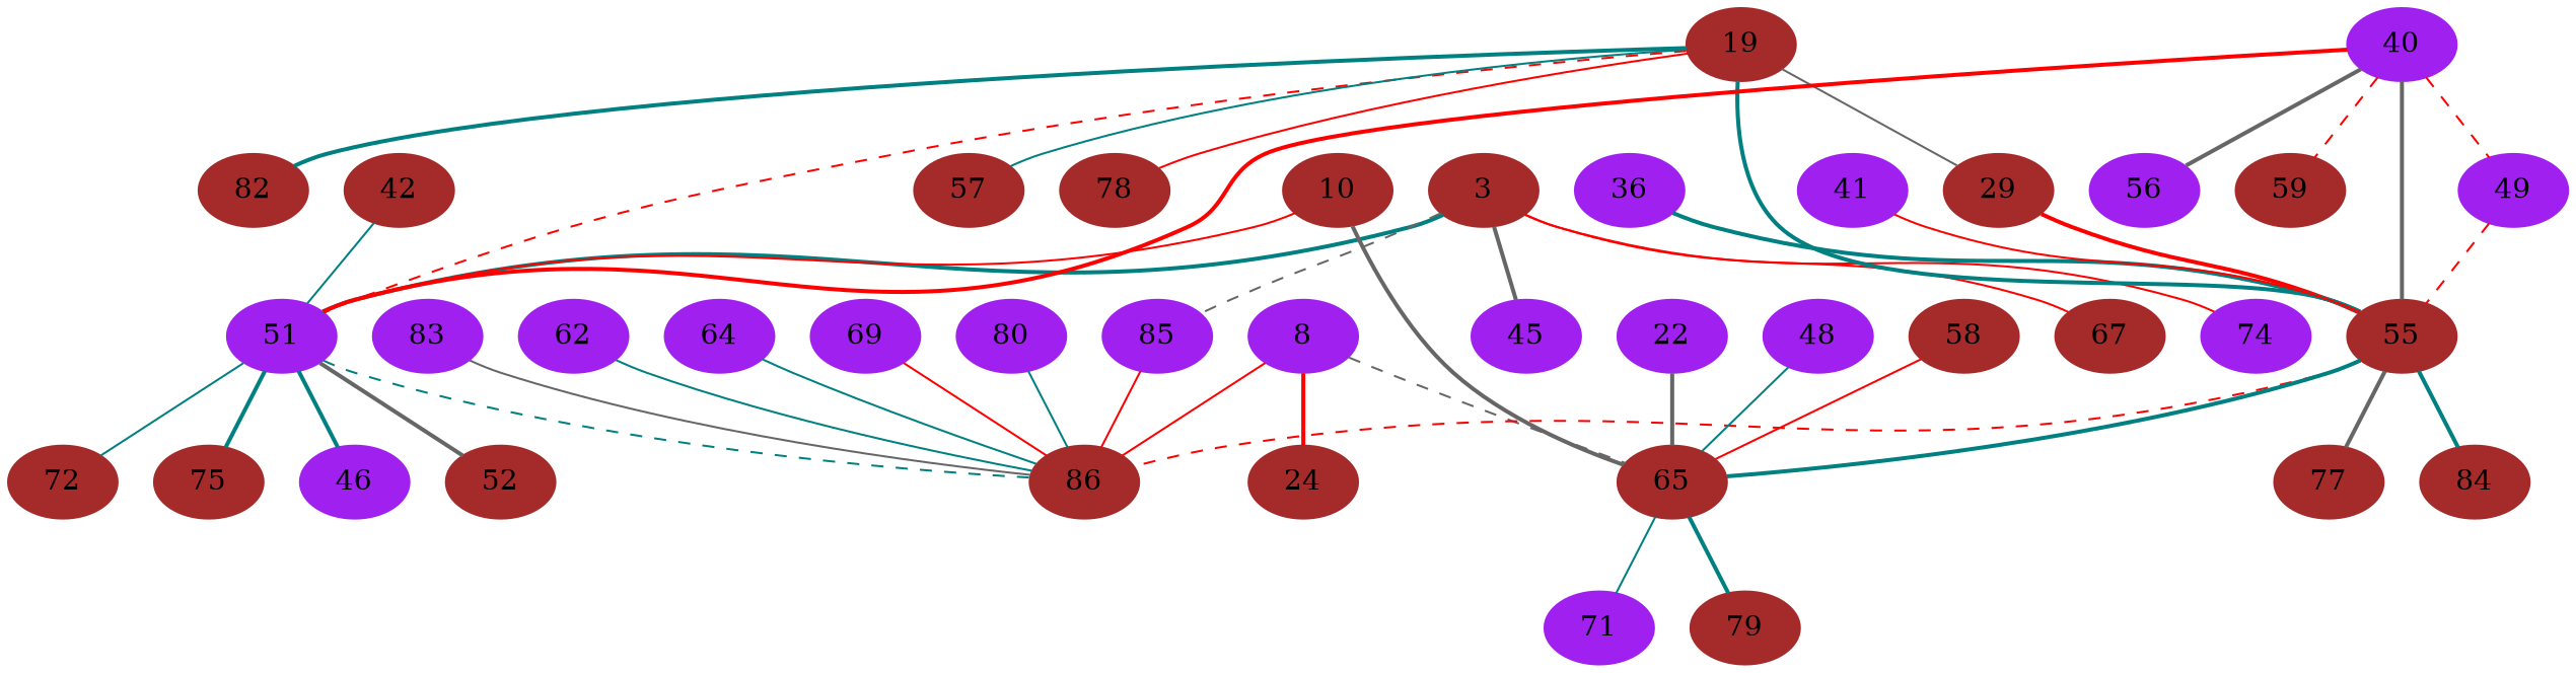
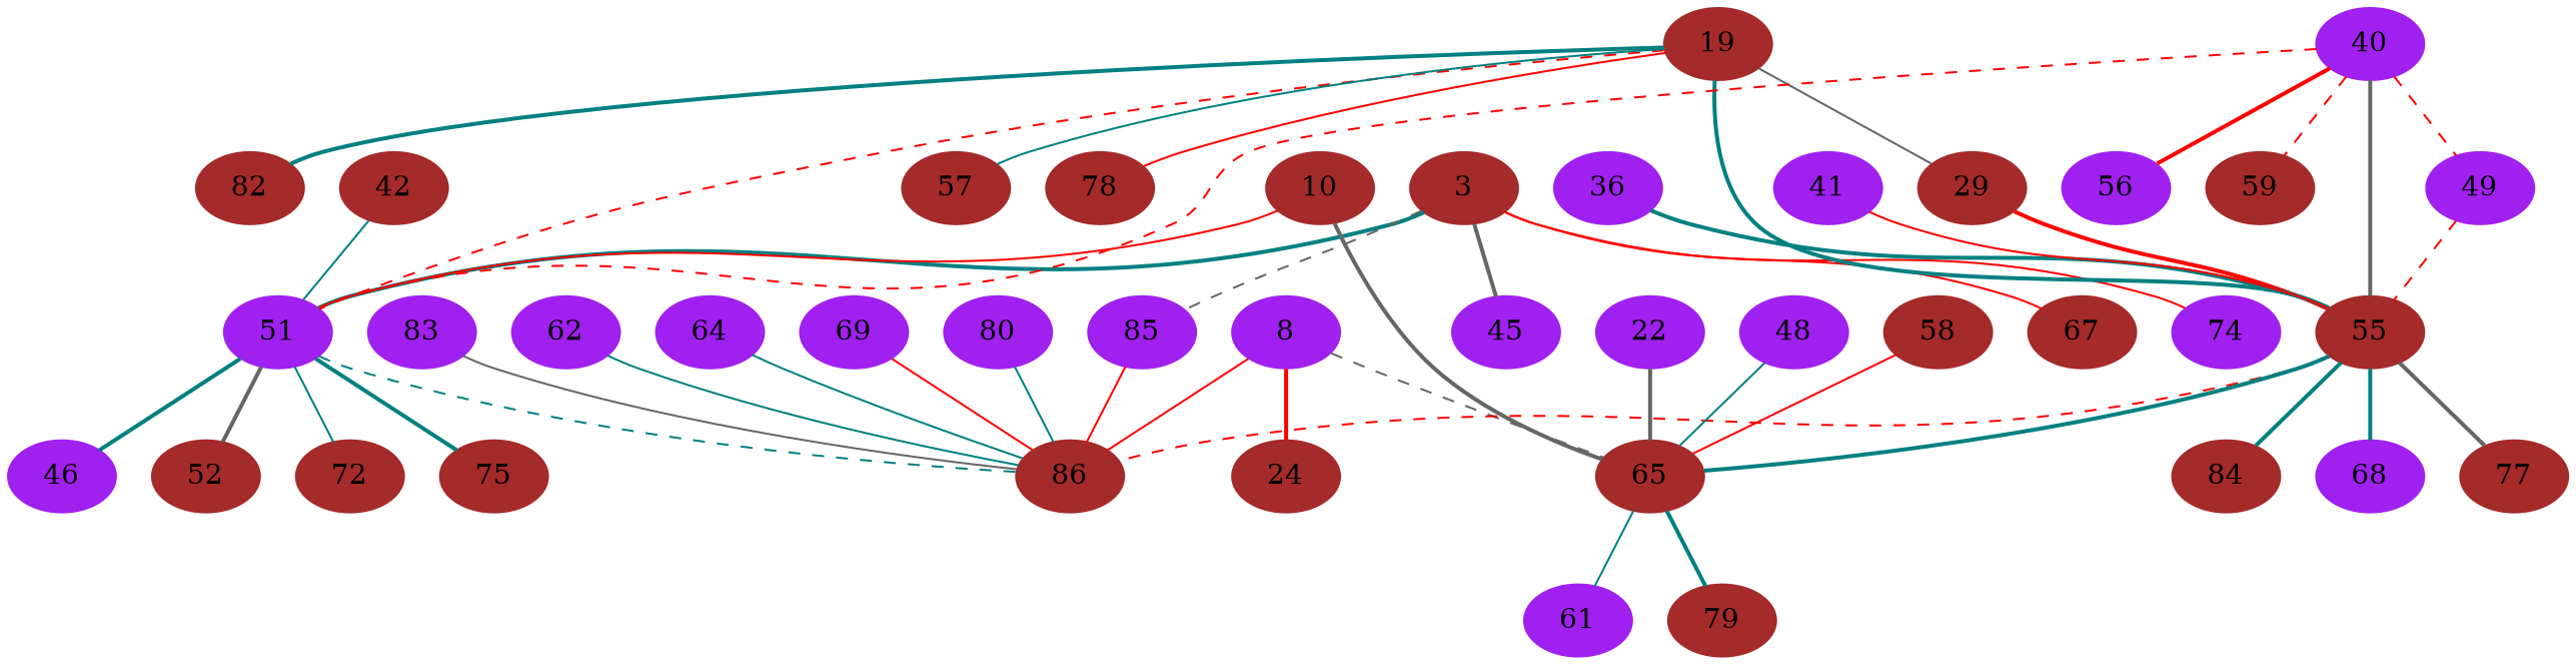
  graph {
    node [color=brown style=filled]
    edge [color=teal style=bold]
    3 [super="+2"]
    45 [color=purple]
    51 [color=purple super="+4"]
    67
    74 [color=purple]
    85 [color=purple super="+81"]
    46 [color=purple super="+39"]
    86 [super="+7+27+38+47"]
    52
    72 [super="+53+60"]
    75 [super="+66"]
    8 [color=purple super="+5"]
    24
    65 [super="+12"]
-   71 [color=purple]
+   71 [color=purple label=61]
    79
    10 [super="+9"]
    19 [super="+17"]
    29
    55 [super="+30+20+33+15"]
    57
    78 [super="+76"]
    82
+   68 [color=purple]
    77
    84 [super="+73"]
    22 [color=purple]
    36 [color=purple super="+34"]
    40 [color=purple super="+16+23+26+28"]
    49 [color=purple super="+31"]
    56 [color=purple]
    59
    41 [color=purple]
    42 [super="+35"]
    48 [color=purple super="+43"]
    58
    62 [color=purple]
    64 [color=purple]
    69 [color=purple]
    80 [color=purple]
    83 [color=purple]
    3 -- 45 [color=gray40]
    3 -- 51 [weight=4]
    3 -- 67 [color=red style=solid]
    3 -- 74 [color=red style=solid]
    3 -- 85 [color=gray40 style=dashed]
    51 -- 46
    51 -- 86 [style=dashed weight=2]
    51 -- 52 [color=gray40]
    51 -- 72 [style=solid]
    51 -- 75
    85 -- 86 [color=red style=solid]
    8 -- 86 [color=red style=solid weight=4]
    8 -- 24 [color=red]
    8 -- 65 [color=gray40 style=dashed]
    65 -- 71 [style=solid]
    65 -- 79
    10 -- 51 [color=red style=solid weight=2]
    10 -- 65 [color=gray40 weight=4]
    19 -- 51 [color=red style=dashed]
    19 -- 29 [color=gray40 style=solid]
    19 -- 55 [weight=4]
    19 -- 57 [style=solid]
    19 -- 78 [color=red style=solid]
    19 -- 82
    29 -- 55 [color=red]
    55 -- 86 [color=red style=dashed weight=2]
    55 -- 65 [weight=3]
+   55 -- 68
    55 -- 77 [color=gray40]
    55 -- 84
    22 -- 65 [color=gray40]
    36 -- 55
-   40 -- 51 [color=red]
+   40 -- 51 [color=red style=dashed]
    40 -- 55 [color=gray40 weight=4]
    40 -- 49 [color=red style=dashed]
-   40 -- 56 [color=gray40]
+   40 -- 56 [color=red]
    40 -- 59 [color=red style=dashed]
    49 -- 55 [color=red style=dashed]
    41 -- 55 [color=red style=solid]
    42 -- 51 [style=solid]
    48 -- 65 [style=solid]
    58 -- 65 [color=red style=solid]
    62 -- 86 [style=solid]
    64 -- 86 [style=solid]
    69 -- 86 [color=red style=solid]
    80 -- 86 [style=solid]
    83 -- 86 [color=gray40 style=solid]
  }
